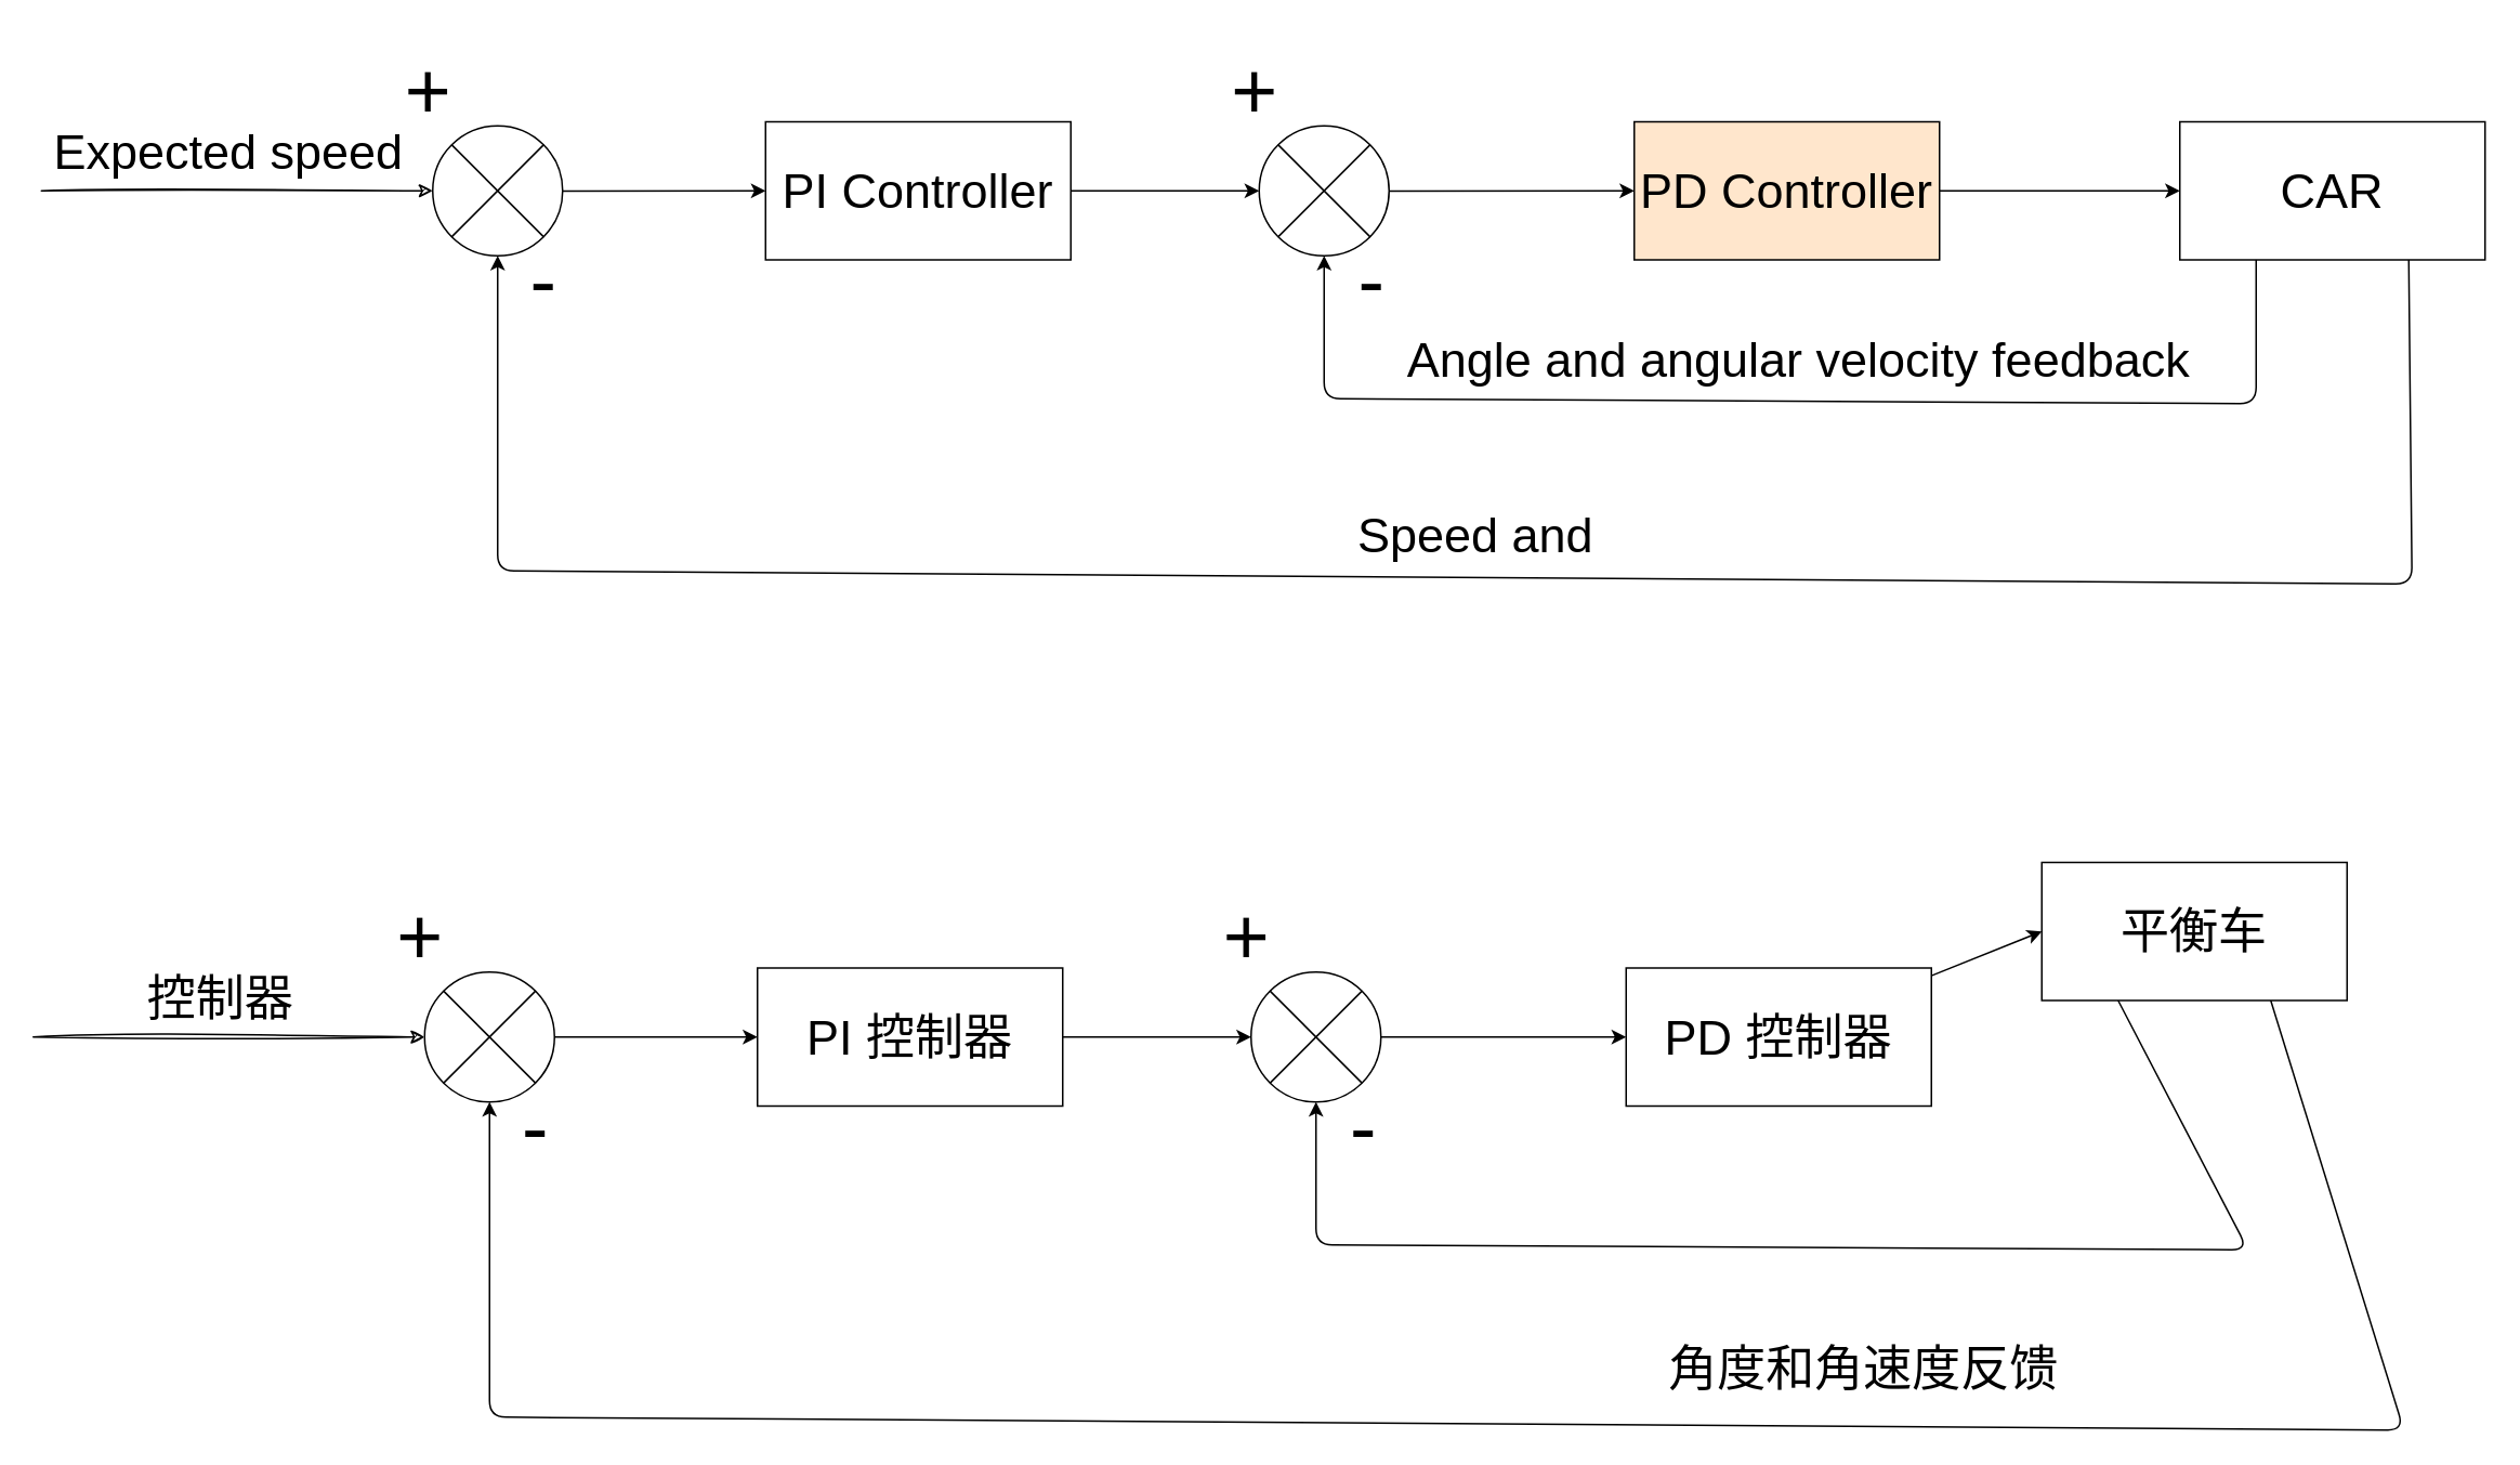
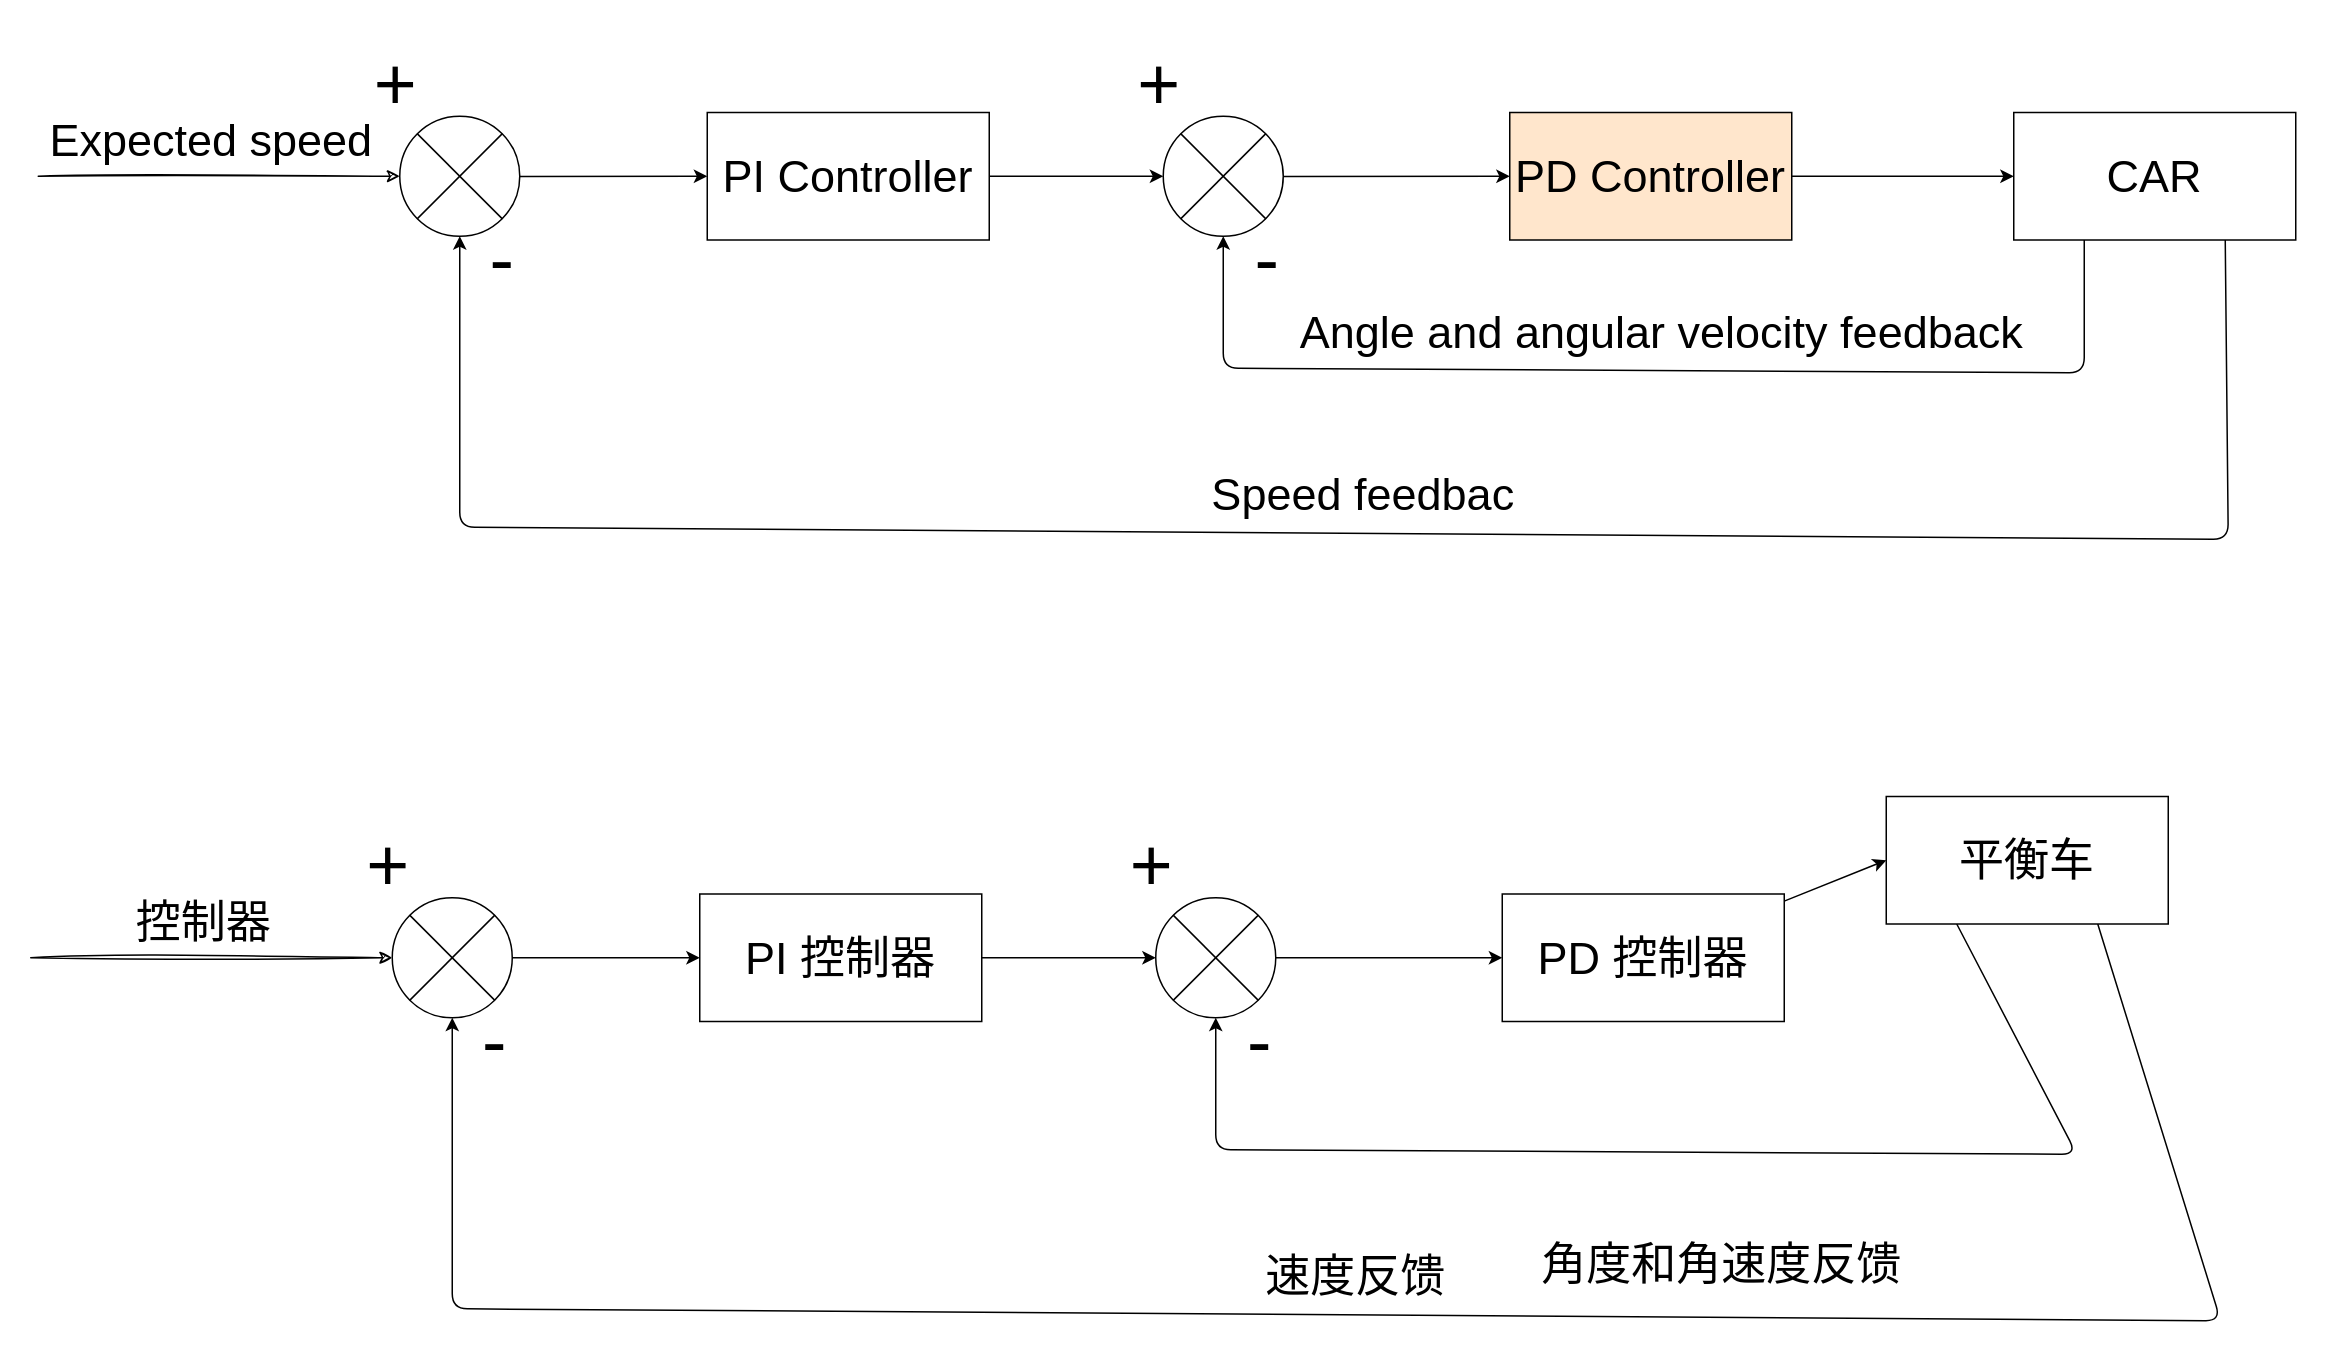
  <mxCell id="0" />
  <mxCell id="1" parent="0" />
  <mxCell id="2" style="edgeStyle=none;html=1;fontSize=30;entryX=0;entryY=0.5;entryDx=0;entryDy=0;" edge="1" parent="1" source="4" target="8"><mxGeometry relative="1" as="geometry"><mxPoint x="468.425" y="117" as="targetPoint" /></mxGeometry></mxCell>
  <mxCell id="3" style="edgeStyle=none;sketch=1;html=1;fontSize=30;" edge="1" parent="1" source="4"><mxGeometry relative="1" as="geometry"><mxPoint x="266.001" y="118.429" as="targetPoint" /></mxGeometry></mxCell>
  <mxCell id="4" value="" style="shape=sumEllipse;perimeter=ellipsePerimeter;whiteSpace=wrap;html=1;backgroundOutline=1;" vertex="1" parent="1"><mxGeometry x="266" y="77" width="80" height="80" as="geometry" /></mxCell>
  <mxCell id="5" style="edgeStyle=none;html=1;fontSize=30;" edge="1" parent="1" source="6" target="10"><mxGeometry relative="1" as="geometry" /></mxCell>
  <mxCell id="6" value="" style="shape=sumEllipse;perimeter=ellipsePerimeter;whiteSpace=wrap;html=1;backgroundOutline=1;" vertex="1" parent="1"><mxGeometry x="775" y="77" width="80" height="80" as="geometry" /></mxCell>
  <mxCell id="7" style="edgeStyle=none;html=1;entryX=0;entryY=0.5;entryDx=0;entryDy=0;fontSize=30;" edge="1" parent="1" source="8" target="6"><mxGeometry relative="1" as="geometry" /></mxCell>
  <mxCell id="8" value="&lt;font style=&quot;font-size: 30px;&quot;&gt;PI Controller&lt;/font&gt;" style="rounded=0;whiteSpace=wrap;html=1;" vertex="1" parent="1"><mxGeometry x="471" y="74.5" width="188" height="85" as="geometry" /></mxCell>
  <mxCell id="9" style="edgeStyle=none;html=1;entryX=0;entryY=0.5;entryDx=0;entryDy=0;fontSize=30;" edge="1" parent="1" source="10" target="13"><mxGeometry relative="1" as="geometry" /></mxCell>
  <mxCell id="10" value="&lt;font style=&quot;font-size: 30px;&quot;&gt;PD Controller&lt;/font&gt;" style="rounded=0;whiteSpace=wrap;html=1;fillColor=#ffe6cc;" vertex="1" parent="1"><mxGeometry x="1006" y="74.5" width="188" height="85" as="geometry" /></mxCell>
  <mxCell id="11" style="edgeStyle=none;html=1;exitX=0.25;exitY=1;exitDx=0;exitDy=0;entryX=0.5;entryY=1;entryDx=0;entryDy=0;fontSize=30;" edge="1" parent="1" source="13" target="6"><mxGeometry relative="1" as="geometry"><Array as="points"><mxPoint x="1389" y="248" /><mxPoint x="815" y="245" /></Array></mxGeometry></mxCell>
  <mxCell id="12" style="edgeStyle=none;html=1;exitX=0.75;exitY=1;exitDx=0;exitDy=0;entryX=0.5;entryY=1;entryDx=0;entryDy=0;fontSize=30;" edge="1" parent="1" source="13" target="4"><mxGeometry relative="1" as="geometry"><Array as="points"><mxPoint x="1485" y="359" /><mxPoint x="306" y="351" /></Array></mxGeometry></mxCell>
  <mxCell id="13" value="&lt;font style=&quot;font-size: 30px;&quot;&gt;CAR&lt;/font&gt;" style="rounded=0;whiteSpace=wrap;html=1;" vertex="1" parent="1"><mxGeometry x="1342" y="74.5" width="188" height="85" as="geometry" /></mxCell>
  <mxCell id="14" value="" style="endArrow=classic;html=1;sketch=1;fontSize=30;entryX=0;entryY=0.5;entryDx=0;entryDy=0;" edge="1" parent="1" target="4"><mxGeometry width="50" height="50" relative="1" as="geometry"><mxPoint x="25" y="117" as="sourcePoint" /><mxPoint x="240" y="64" as="targetPoint" /></mxGeometry></mxCell>
  <mxCell id="15" value="&lt;font style=&quot;font-size: 49px;&quot;&gt;-&lt;/font&gt;" style="text;html=1;align=center;verticalAlign=middle;resizable=0;points=[];autosize=1;strokeColor=none;fillColor=none;fontSize=30;" vertex="1" parent="1"><mxGeometry x="317" y="137" width="34" height="71" as="geometry" /></mxCell>
  <mxCell id="16" value="&lt;font style=&quot;font-size: 49px;&quot;&gt;-&lt;/font&gt;" style="text;html=1;align=center;verticalAlign=middle;resizable=0;points=[];autosize=1;strokeColor=none;fillColor=none;fontSize=30;" vertex="1" parent="1"><mxGeometry x="827" y="137" width="34" height="71" as="geometry" /></mxCell>
  <mxCell id="17" value="&lt;font style=&quot;font-size: 49px;&quot;&gt;+&lt;/font&gt;" style="text;html=1;align=center;verticalAlign=middle;resizable=0;points=[];autosize=1;strokeColor=none;fillColor=none;fontSize=30;" vertex="1" parent="1"><mxGeometry x="239" y="20" width="47" height="71" as="geometry" /></mxCell>
  <mxCell id="18" value="&lt;font style=&quot;font-size: 49px;&quot;&gt;+&lt;/font&gt;" style="text;html=1;align=center;verticalAlign=middle;resizable=0;points=[];autosize=1;strokeColor=none;fillColor=none;fontSize=30;" vertex="1" parent="1"><mxGeometry x="748" y="20" width="47" height="71" as="geometry" /></mxCell>
  <mxCell id="19" value="&lt;font style=&quot;font-size: 30px;&quot;&gt;Expected speed&lt;/font&gt;" style="text;html=1;align=center;verticalAlign=middle;resizable=0;points=[];autosize=1;strokeColor=none;fillColor=none;fontSize=49;" vertex="1" parent="1"><mxGeometry x="23" y="51" width="233" height="71" as="geometry" /></mxCell>
  <mxCell id="20" value="Angle and angular velocity feedback" style="text;html=1;align=center;verticalAlign=middle;resizable=0;points=[];autosize=1;strokeColor=none;fillColor=none;fontSize=30;" vertex="1" parent="1"><mxGeometry x="857" y="197" width="500" height="48" as="geometry" /></mxCell>
- <mxCell id="21" value="&lt;span class=&quot;&quot; id=&quot;w_68&quot;&gt;Speed &lt;/span&gt;&lt;span class=&quot;&quot; id=&quot;w_69&quot;&gt;and&lt;/span&gt;" style="text;html=1;align=center;verticalAlign=middle;resizable=0;points=[];autosize=1;strokeColor=none;fillColor=none;fontSize=30;" vertex="1" parent="1"><mxGeometry x="798" y="305" width="220" height="48" as="geometry" /></mxCell>
+ <mxCell id="21" value="&lt;span class=&quot;&quot; id=&quot;w_68&quot;&gt;Speed &lt;/span&gt;&lt;span class=&quot;&quot; id=&quot;w_69&quot;&gt;feedbac&lt;/span&gt;" style="text;html=1;align=center;verticalAlign=middle;resizable=0;points=[];autosize=1;strokeColor=none;fillColor=none;fontSize=30;" vertex="1" parent="1"><mxGeometry x="798" y="305" width="220" height="48" as="geometry" /></mxCell>
  <mxCell id="22" style="edgeStyle=none;html=1;fontSize=30;entryX=0;entryY=0.5;entryDx=0;entryDy=0;" edge="1" parent="1" source="24" target="28"><mxGeometry relative="1" as="geometry"><mxPoint x="463.425" y="638" as="targetPoint" /></mxGeometry></mxCell>
  <mxCell id="23" style="edgeStyle=none;sketch=1;html=1;fontSize=30;" edge="1" parent="1" source="24"><mxGeometry relative="1" as="geometry"><mxPoint x="261.001" y="639.429" as="targetPoint" /></mxGeometry></mxCell>
  <mxCell id="24" value="" style="shape=sumEllipse;perimeter=ellipsePerimeter;whiteSpace=wrap;html=1;backgroundOutline=1;" vertex="1" parent="1"><mxGeometry x="261" y="598" width="80" height="80" as="geometry" /></mxCell>
  <mxCell id="25" style="edgeStyle=none;html=1;fontSize=30;" edge="1" parent="1" source="26" target="30"><mxGeometry relative="1" as="geometry" /></mxCell>
  <mxCell id="26" value="" style="shape=sumEllipse;perimeter=ellipsePerimeter;whiteSpace=wrap;html=1;backgroundOutline=1;" vertex="1" parent="1"><mxGeometry x="770" y="598" width="80" height="80" as="geometry" /></mxCell>
  <mxCell id="27" style="edgeStyle=none;html=1;entryX=0;entryY=0.5;entryDx=0;entryDy=0;fontSize=30;" edge="1" parent="1" source="28" target="26"><mxGeometry relative="1" as="geometry" /></mxCell>
  <mxCell id="28" value="&lt;font style=&quot;font-size: 30px;&quot;&gt;PI 控制器&lt;/font&gt;" style="rounded=0;whiteSpace=wrap;html=1;" vertex="1" parent="1"><mxGeometry x="466" y="595.5" width="188" height="85" as="geometry" /></mxCell>
  <mxCell id="29" style="edgeStyle=none;html=1;entryX=0;entryY=0.5;entryDx=0;entryDy=0;fontSize=30;" edge="1" parent="1" source="30" target="33"><mxGeometry relative="1" as="geometry" /></mxCell>
  <mxCell id="30" value="&lt;font style=&quot;font-size: 30px;&quot;&gt;PD 控制器&lt;/font&gt;" style="rounded=0;whiteSpace=wrap;html=1;" vertex="1" parent="1"><mxGeometry x="1001" y="595.5" width="188" height="85" as="geometry" /></mxCell>
  <mxCell id="31" style="edgeStyle=none;html=1;exitX=0.25;exitY=1;exitDx=0;exitDy=0;entryX=0.5;entryY=1;entryDx=0;entryDy=0;fontSize=30;" edge="1" parent="1" source="33" target="26"><mxGeometry relative="1" as="geometry"><Array as="points"><mxPoint x="1384" y="769" /><mxPoint x="810" y="766" /></Array></mxGeometry></mxCell>
  <mxCell id="32" style="edgeStyle=none;html=1;exitX=0.75;exitY=1;exitDx=0;exitDy=0;entryX=0.5;entryY=1;entryDx=0;entryDy=0;fontSize=30;" edge="1" parent="1" source="33" target="24"><mxGeometry relative="1" as="geometry"><Array as="points"><mxPoint x="1480" y="880" /><mxPoint x="301" y="872" /></Array></mxGeometry></mxCell>
  <mxCell id="33" value="&lt;font style=&quot;font-size: 30px;&quot;&gt;平衡车&lt;/font&gt;" style="rounded=0;whiteSpace=wrap;html=1;" vertex="1" parent="1"><mxGeometry x="1257" y="530.5" width="188" height="85" as="geometry" /></mxCell>
  <mxCell id="34" value="" style="endArrow=classic;html=1;sketch=1;fontSize=30;entryX=0;entryY=0.5;entryDx=0;entryDy=0;" edge="1" parent="1" target="24"><mxGeometry width="50" height="50" relative="1" as="geometry"><mxPoint x="20" y="638" as="sourcePoint" /><mxPoint x="235" y="585" as="targetPoint" /></mxGeometry></mxCell>
  <mxCell id="35" value="&lt;font style=&quot;font-size: 49px;&quot;&gt;-&lt;/font&gt;" style="text;html=1;align=center;verticalAlign=middle;resizable=0;points=[];autosize=1;strokeColor=none;fillColor=none;fontSize=30;" vertex="1" parent="1"><mxGeometry x="312" y="658" width="34" height="71" as="geometry" /></mxCell>
  <mxCell id="36" value="&lt;font style=&quot;font-size: 49px;&quot;&gt;-&lt;/font&gt;" style="text;html=1;align=center;verticalAlign=middle;resizable=0;points=[];autosize=1;strokeColor=none;fillColor=none;fontSize=30;" vertex="1" parent="1"><mxGeometry x="822" y="658" width="34" height="71" as="geometry" /></mxCell>
  <mxCell id="37" value="&lt;font style=&quot;font-size: 49px;&quot;&gt;+&lt;/font&gt;" style="text;html=1;align=center;verticalAlign=middle;resizable=0;points=[];autosize=1;strokeColor=none;fillColor=none;fontSize=30;" vertex="1" parent="1"><mxGeometry x="234" y="541" width="47" height="71" as="geometry" /></mxCell>
  <mxCell id="38" value="&lt;font style=&quot;font-size: 49px;&quot;&gt;+&lt;/font&gt;" style="text;html=1;align=center;verticalAlign=middle;resizable=0;points=[];autosize=1;strokeColor=none;fillColor=none;fontSize=30;" vertex="1" parent="1"><mxGeometry x="743" y="541" width="47" height="71" as="geometry" /></mxCell>
  <mxCell id="39" value="&lt;span style=&quot;font-size: 30px;&quot;&gt;控制器&lt;/span&gt;" style="text;html=1;align=center;verticalAlign=middle;resizable=0;points=[];autosize=1;strokeColor=none;fillColor=none;fontSize=49;" vertex="1" parent="1"><mxGeometry x="66" y="572" width="138" height="71" as="geometry" /></mxCell>
  <mxCell id="40" value="角度和角速度反馈" style="text;html=1;align=center;verticalAlign=middle;resizable=0;points=[];autosize=1;strokeColor=none;fillColor=none;fontSize=30;" vertex="1" parent="1"><mxGeometry x="1018" y="818" width="258" height="48" as="geometry" /></mxCell>
+ <mxCell id="41" value="速度反馈" style="text;html=1;align=center;verticalAlign=middle;resizable=0;points=[];autosize=1;strokeColor=none;fillColor=none;fontSize=30;" vertex="1" parent="1"><mxGeometry x="834" y="826" width="138" height="48" as="geometry" /></mxCell>
